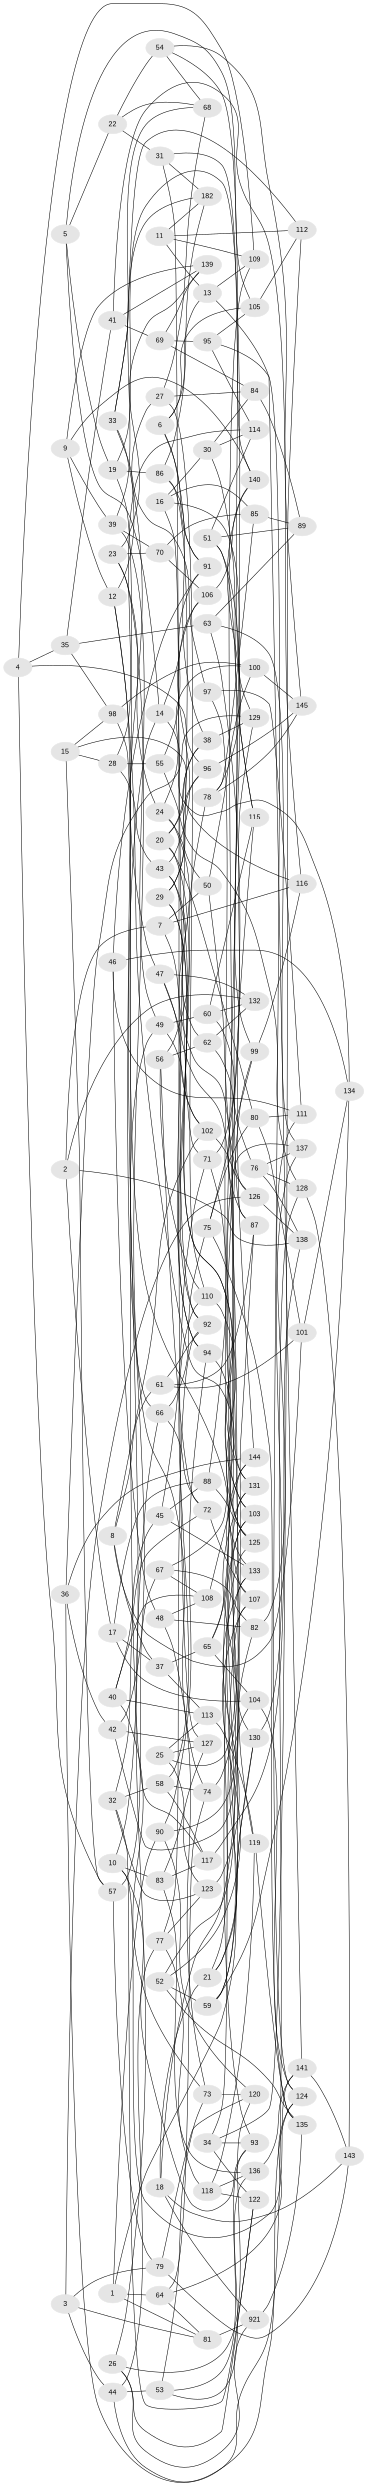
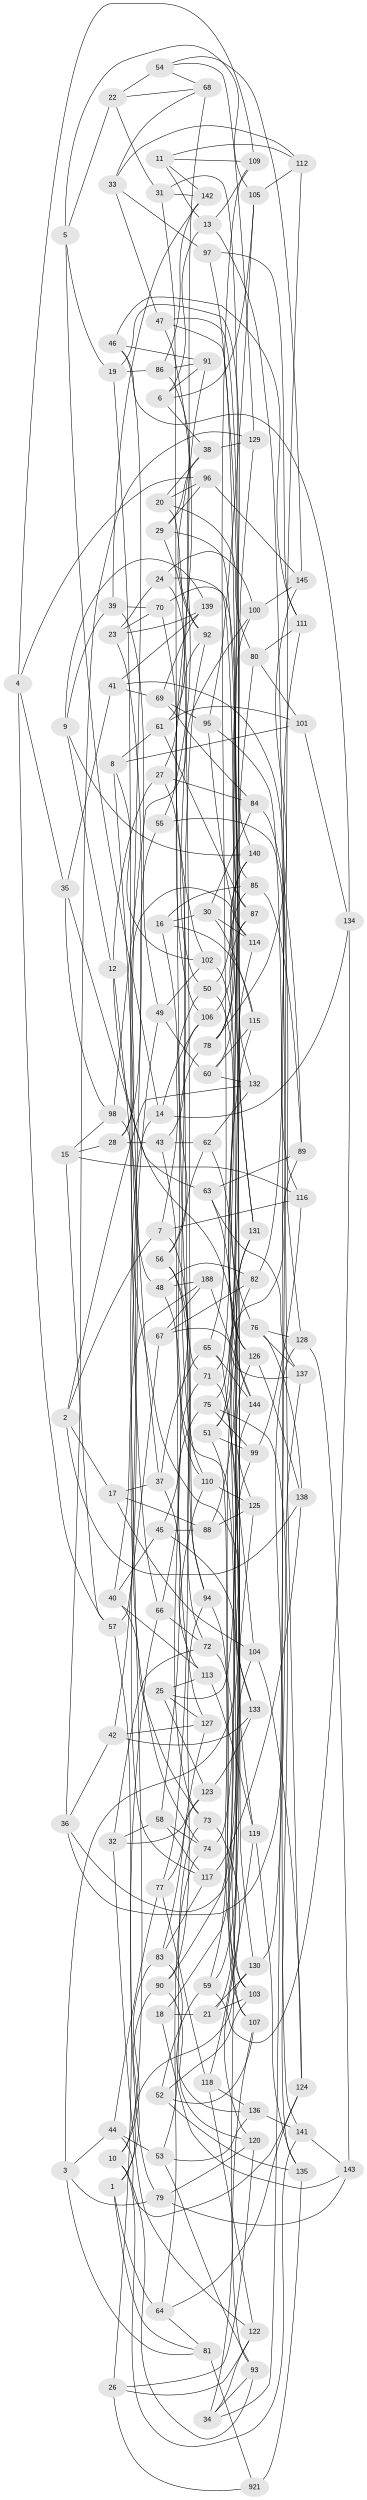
  graph {
    fontname="Liberation Sans"
    rankdir=LR
    node [color=gray90 fontname="Liberation Sans" style=filled]
    edge [fontname="Liberation Sans"]
    1
    64
    81
    90
    130
    124
    74
    n8 [label=921]
    94
    120
    131
    137
    2
    7
    17
    132
    138
    50
    116
    37
    88
    104
    3
    44
    79
    126
    53
    77
    143
    4
    35
    57
    96
    109
    98
    41
    63
    67
    145
    5
    14
    19
    22
    105
    106
    134
    66
    86
    87
    31
    54
    68
    112
    6
    13
    38
    91
    129
    100
    103
    8
    61
    101
    102
    113
    65
    92
    9
    12
    39
    139
    140
    27
    125
    133
-   142 [label=182]
+   142
    70
    49
    10
    83
    93
    141
    127
    136
    117
    11
    84
    110
    15
    28
    43
    55
    114
    16
    30
    85
    115
    89
    18
    21
    99
    135
    72
    75
    20
    80
    111
    71
    23
    24
    25
    123
    119
    26
    122
    62
    128
    29
    32
    58
    107
    33
    47
    97
    34
    69
    144
    36
    42
    60
    40
    45
    73
-   108
+   108 [label=188]
    95
    76
    118
    46
    48
    82
    51
    52
    59
    56
    78
    1 -- 64
    1 -- 81
    1 -- 90
    1 -- 130
    64 -- 81
    64 -- 124
    64 -- 74
    81 -- n8
    90 -- 94
    90 -- 120
    90 -- 131
    130 -- 137
    74 -- 131
    n8 -- 135
    94 -- 103
    2 -- 7
    2 -- 17
    2 -- 132
    2 -- 138
    7 -- 94
    7 -- 50
    7 -- 116
    17 -- 37
    17 -- 88
    17 -- 104
    50 -- 126
    50 -- 100
    37 -- 113
    37 -- 65
    88 -- 125
    88 -- 115
    104 -- 124
    3 -- 81
    3 -- 44
    3 -- 79
    3 -- 126
    44 -- 124
    44 -- 53
    44 -- 77
    79 -- 120
    79 -- 143
    126 -- 138
    53 -- 93
    53 -- 136
    53 -- 73
    77 -- 92
    77 -- 123
    77 -- 118
    4 -- 35
    4 -- 57
    4 -- 96
    4 -- 109
    35 -- 98
    35 -- 41
    35 -- 63
    57 -- 79
    57 -- 67
    96 -- 145
    98 -- 100
    98 -- 117
    41 -- 116
    41 -- 139
    41 -- 69
    63 -- 137
    63 -- 89
    63 -- 144
    67 -- 137
    67 -- 108
    67 -- 82
    5 -- 14
    5 -- 19
    5 -- 22
    5 -- 105
    14 -- 106
    14 -- 134
    19 -- 66
    19 -- 86
    19 -- 87
    22 -- 31
    22 -- 54
    22 -- 68
    105 -- 112
    106 -- 140
    66 -- 72
    66 -- 75
    86 -- 91
    86 -- 92
    86 -- 142
    31 -- 140
    31 -- 142
    31 -- 71
    54 -- 145
    54 -- 68
    54 -- 129
    6 -- 105
    6 -- 13
    6 -- 38
    6 -- 91
    13 -- 124
    13 -- 109
    38 -- 129
    100 -- 145
    8 -- 37
    8 -- 61
    8 -- 101
    8 -- 102
    61 -- 87
    61 -- 101
    61 -- 92
    101 -- 134
    102 -- 126
    113 -- 119
    65 -- 104
    65 -- 109
    65 -- 144
    9 -- 12
    9 -- 39
    9 -- 139
    9 -- 140
    12 -- 27
    12 -- 125
    12 -- 133
    39 -- 142
    39 -- 70
    39 -- 49
    27 -- 68
    27 -- 84
    27 -- 110
    70 -- 106
    70 -- 85
    49 -- 102
    49 -- 60
    10 -- 14
    10 -- 83
    10 -- 93
    10 -- 141
    83 -- 127
    83 -- 136
    83 -- 117
    141 -- 143
    136 -- 141
    117 -- 138
    11 -- 109
    11 -- 112
    11 -- 13
    11 -- 142
    84 -- 89
    110 -- 125
    15 -- 116
    15 -- 57
    15 -- 98
    15 -- 28
    28 -- 43
    28 -- 55
    28 -- 114
    43 -- 106
    43 -- 103
    43 -- 62
    55 -- 91
    55 -- 128
    16 -- 127
    16 -- 30
    16 -- 85
    16 -- 115
    30 -- 84
    30 -- 114
    30 -- 115
    85 -- 89
-   18 -- n8
    18 -- 143
    18 -- 21
    18 -- 99
    21 -- 130
    21 -- 104
    21 -- 103
    99 -- 116
    72 -- 107
    75 -- 99
    75 -- 135
    75 -- 80
    20 -- 94
    20 -- 96
    20 -- 38
    20 -- 80
    80 -- 101
    80 -- 111
    71 -- 129
    71 -- 93
    23 -- 74
    23 -- 139
    23 -- 70
    23 -- 24
    24 -- 130
    24 -- 50
    24 -- 100
    25 -- 87
    25 -- 113
    25 -- 127
    25 -- 123
    123 -- 133
    119 -- 135
    26 -- n8
    26 -- 120
    26 -- 66
    26 -- 122
    62 -- 132
    62 -- 76
    128 -- 143
    29 -- 131
    29 -- 96
    29 -- 38
    29 -- 92
    32 -- 72
    32 -- 123
    32 -- 122
    32 -- 58
    58 -- 74
    58 -- 117
    58 -- 110
    33 -- 68
    33 -- 112
    33 -- 47
    33 -- 97
    47 -- 132
    47 -- 102
    47 -- 119
    97 -- 131
    97 -- 111
    34 -- 112
    34 -- 93
    34 -- 122
    34 -- 107
    69 -- 139
    69 -- 84
    69 -- 95
    36 -- 129
    36 -- 128
    36 -- 144
    36 -- 42
    42 -- 133
    42 -- 49
    42 -- 127
    60 -- 132
    60 -- 87
    60 -- 115
    40 -- 113
    40 -- 45
    40 -- 73
    40 -- 108
    45 -- 88
    45 -- 133
    45 -- 71
    73 -- 120
    108 -- 144
    95 -- 105
    95 -- 141
    95 -- 114
    76 -- 137
    76 -- 138
    76 -- 128
    118 -- 136
    118 -- 119
    118 -- 122
    46 -- 134
    46 -- 91
    46 -- 111
    46 -- 48
    48 -- 73
    48 -- 108
    48 -- 82
    82 -- 111
    51 -- 114
    51 -- 89
    51 -- 99
    51 -- 107
    52 -- 103
    52 -- 135
    52 -- 107
    52 -- 59
    59 -- 134
    59 -- 125
    59 -- 82
    56 -- 110
    56 -- 72
    56 -- 62
    56 -- 78
    78 -- 145
    78 -- 140
    78 -- 85
  }
